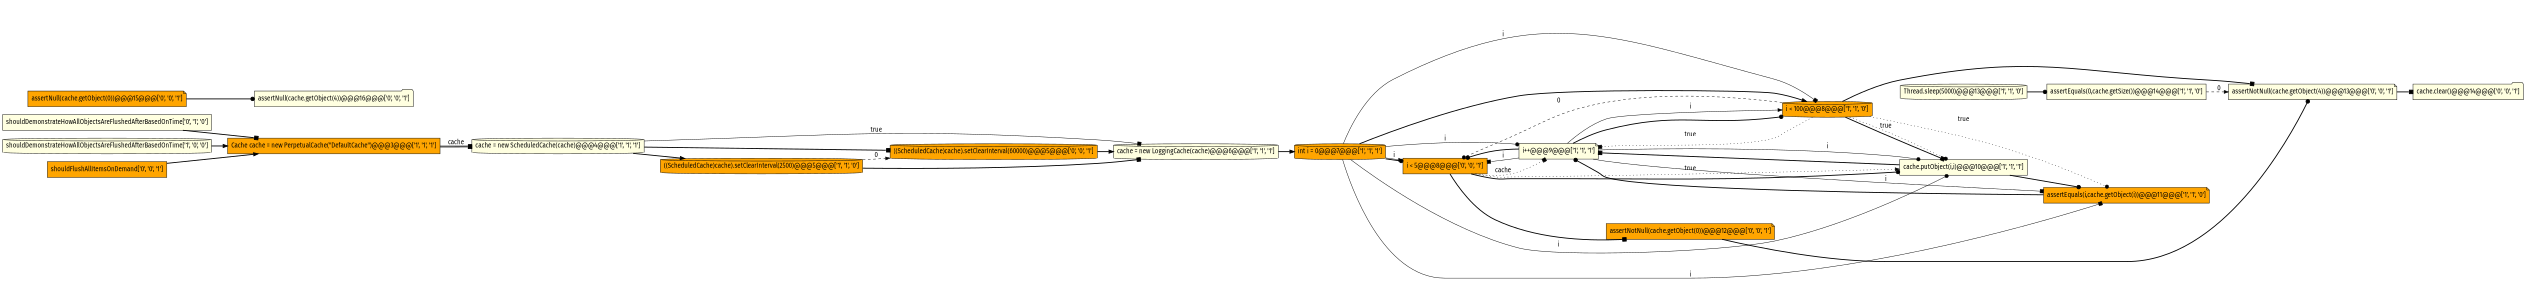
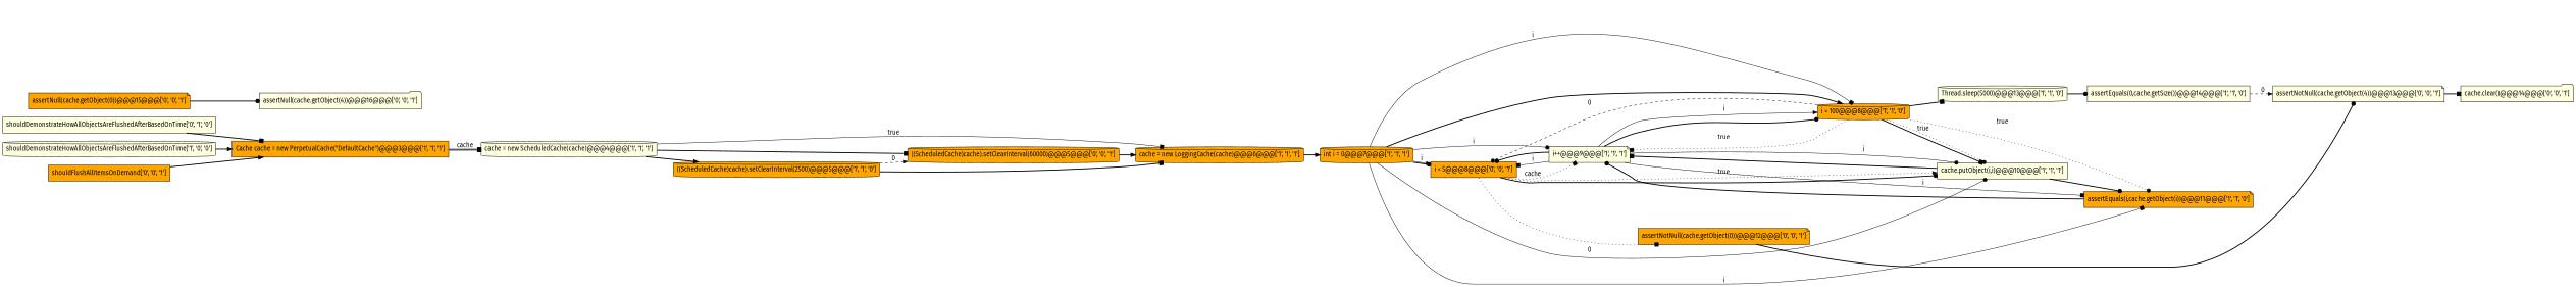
  digraph {
    fontname="Fira Sans"
    rankdir=LR
    node [fillcolor=orange fontname="Fira Sans" shape=cylinder style=filled]
    edge [arrowhead=box fontname="Fira Sans" style=bold]
    n1 [fillcolor=lightyellow label="Thread.sleep(5000)@@@13@@@['1', '1', '0']"]
    n2 [fillcolor=lightyellow label="assertEquals(0,cache.getSize())@@@14@@@['1', '1', '0']" shape=box]
    n3 [fillcolor=lightyellow label="assertNotNull(cache.getObject(4))@@@13@@@['0', '0', '1']" shape=note]
    n4 [label="i < 5@@@8@@@['0', '0', '1']" shape=box]
    n5 [fillcolor=lightyellow label="i++@@@9@@@['1', '1', '1']" shape=note]
    n6 [fillcolor=lightyellow label="cache.putObject(i,i)@@@10@@@['1', '1', '1']" shape=box]
    n7 [label="assertNotNull(cache.getObject(0))@@@12@@@['0', '0', '1']" shape=note]
    n8 [label="i < 100@@@8@@@['1', '1', '0']"]
    n9 [label="assertEquals(i,cache.getObject(i))@@@11@@@['1', '1', '0']" shape=note]
    n10 [fillcolor=lightyellow label="shouldDemonstrateHowAllObjectsAreFlushedAfterBasedOnTime['0', '1', '0']" shape=box]
    n11 [label="Cache cache = new PerpetualCache(\"DefaultCache\")@@@3@@@['1', '1', '1']" shape=box]
    n12 [fillcolor=lightyellow label="cache = new ScheduledCache(cache)@@@4@@@['1', '1', '1']"]
-   n13 [fillcolor=lightyellow label="cache = new LoggingCache(cache)@@@6@@@['1', '1', '1']"]
+   n13 [label="cache = new LoggingCache(cache)@@@6@@@['1', '1', '1']"]
    n14 [label="((ScheduledCache)cache).setClearInterval(60000)@@@5@@@['0', '0', '1']"]
    n15 [label="((ScheduledCache)cache).setClearInterval(2500)@@@5@@@['1', '1', '0']"]
    n16 [label="int i = 0@@@7@@@['1', '1', '1']"]
    n17 [fillcolor=lightyellow label="shouldDemonstrateHowAllObjectsAreFlushedAfterBasedOnTime['1', '0', '0']"]
    n18 [fillcolor=lightyellow label="cache.clear()@@@14@@@['0', '0', '1']" shape=folder]
    n19 [label="assertNull(cache.getObject(0))@@@15@@@['0', '0', '1']" shape=note]
    n20 [fillcolor=lightyellow label="assertNull(cache.getObject(4))@@@16@@@['0', '0', '1']" shape=folder]
    n21 [label="shouldFlushAllItemsOnDemand['0', '0', '1']" shape=box]
    n1 -> n2 [arrowhead=dot]
    n2 -> n3 [arrowhead=normal label=0 style=dashed]
    n3 -> n18
    n4 -> n5 [label=cache style=dotted]
    n4 -> n6 [arrowhead=normal label=true style=dotted]
    n4 -> n6 [arrowhead=dot]
-   n4 -> n7
+   n4 -> n7 [style=dotted]
    n5 -> n4 [arrowhead=dot]
    n5 -> n4 [label=i style=solid]
    n5 -> n6 [arrowhead=dot label=i style=solid]
    n5 -> n8 [arrowhead=normal label=i style=solid]
    n5 -> n8 [arrowhead=dot]
    n5 -> n9 [label=i style=solid]
    n6 -> n5
    n6 -> n9 [arrowhead=dot]
    n7 -> n3 [arrowhead=dot]
-   n8 -> n3
+   n8 -> n1
    n8 -> n4 [arrowhead=dot label=0 style=dashed]
    n8 -> n5 [label=true style=dotted]
    n8 -> n6 [arrowhead=dot label=true style=dotted]
    n8 -> n6
    n8 -> n9 [arrowhead=dot label=true style=dotted]
    n9 -> n5 [arrowhead=dot]
    n10 -> n11
    n11 -> n12 [label=cache style=solid]
    n11 -> n12
    n12 -> n13 [label=true style=solid]
    n12 -> n14
    n12 -> n15 [arrowhead=normal]
    n13 -> n16 [arrowhead=normal]
    n14 -> n13 [arrowhead=normal]
    n15 -> n13
    n15 -> n14 [arrowhead=normal label=0 style=dashed]
    n16 -> n4 [arrowhead=normal label=i style=solid]
    n16 -> n4 [arrowhead=dot]
    n16 -> n5 [arrowhead=dot label=i style=solid]
-   n16 -> n6 [arrowhead=dot label=i style=solid]
+   n16 -> n6 [arrowhead=dot label=0 style=solid]
    n16 -> n8 [label=i style=solid]
    n16 -> n8 [arrowhead=normal]
    n16 -> n9 [label=i style=solid]
    n17 -> n11 [arrowhead=normal]
    n19 -> n20 [arrowhead=dot]
    n21 -> n11 [arrowhead=normal]
  }
